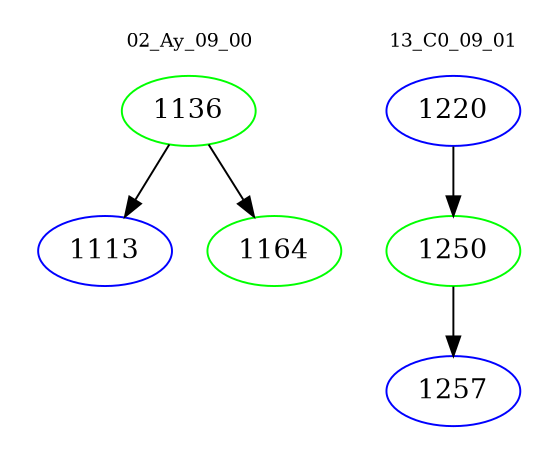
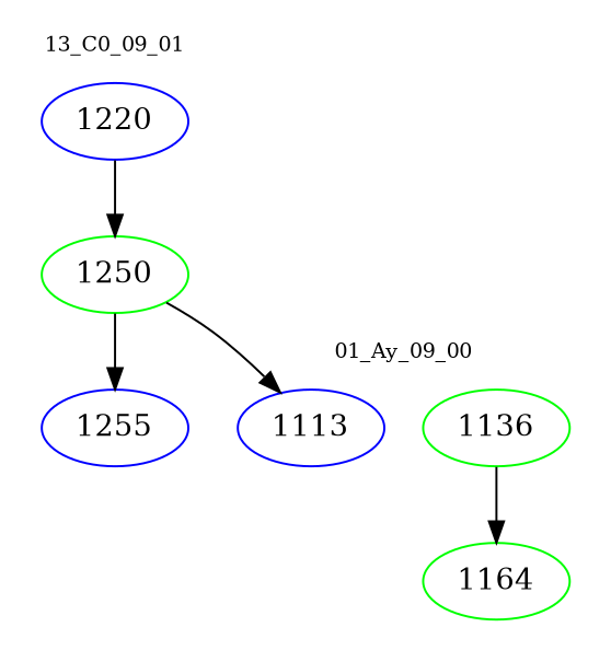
  digraph {
    node [color=green]
    edge [color=black]
    n1 [label=1136]
    n2 [color=blue label=1113]
    n3 [label=1164]
    n4 [label=1250]
    n5 [color=blue label=1220]
-   n6 [color=blue label=1257]
+   n6 [color=blue label=1255]
    subgraph cluster_1 {
      color=white
      fontsize=10
-     label="02_Ay_09_00"
+     label="01_Ay_09_00"
      n1
      n2
      n3
    }
    subgraph cluster_2 {
      color=white
      fontsize=10
      label="13_C0_09_01"
      n4
      n5
      n6
    }
-   n1 -> n2
+   n4 -> n2
    n1 -> n3
    n4 -> n6
    n5 -> n4
  }
